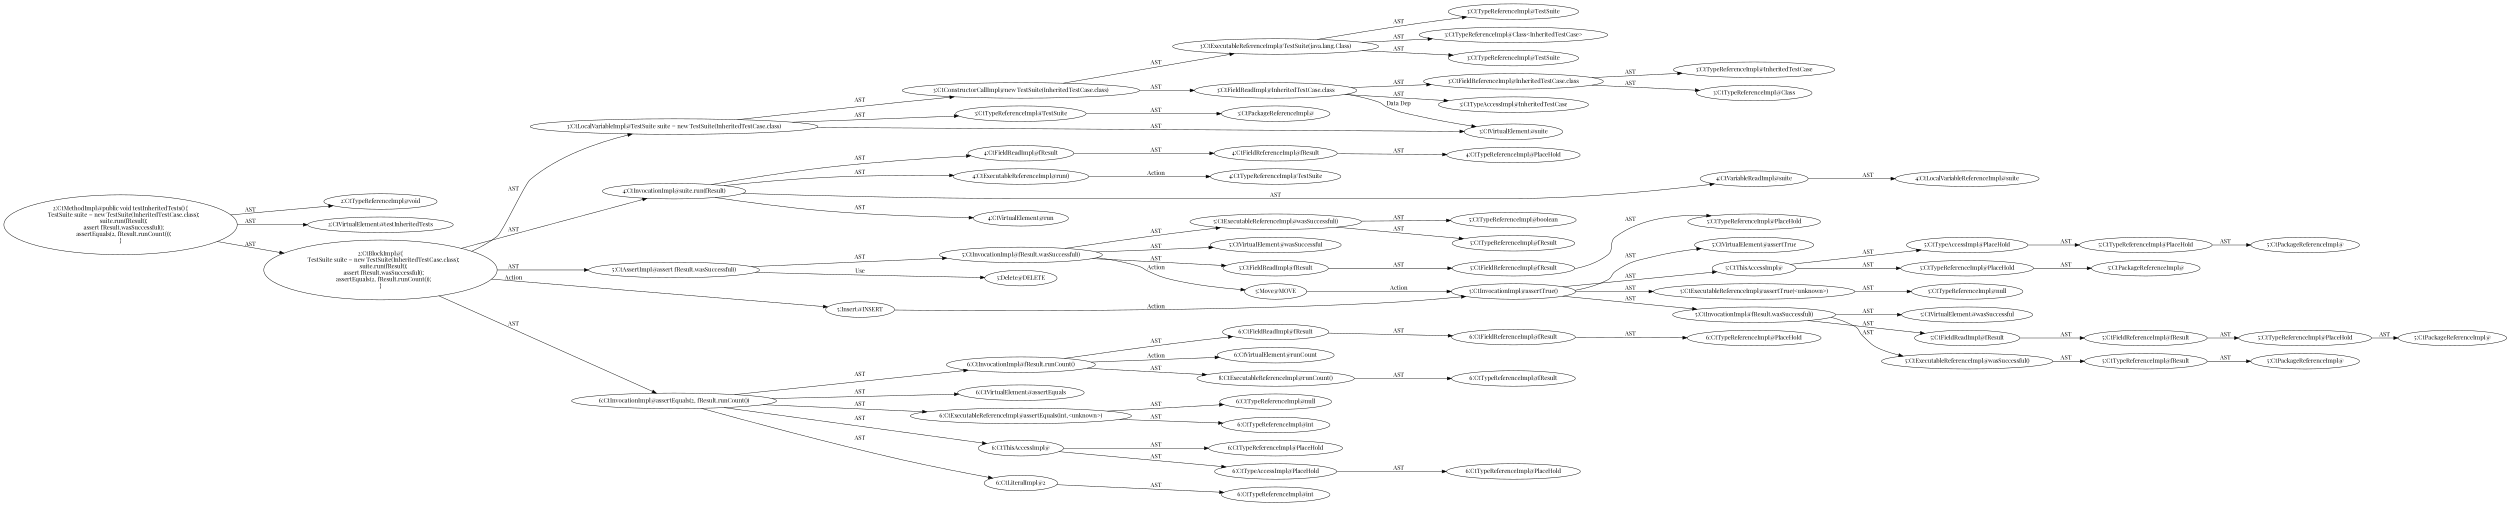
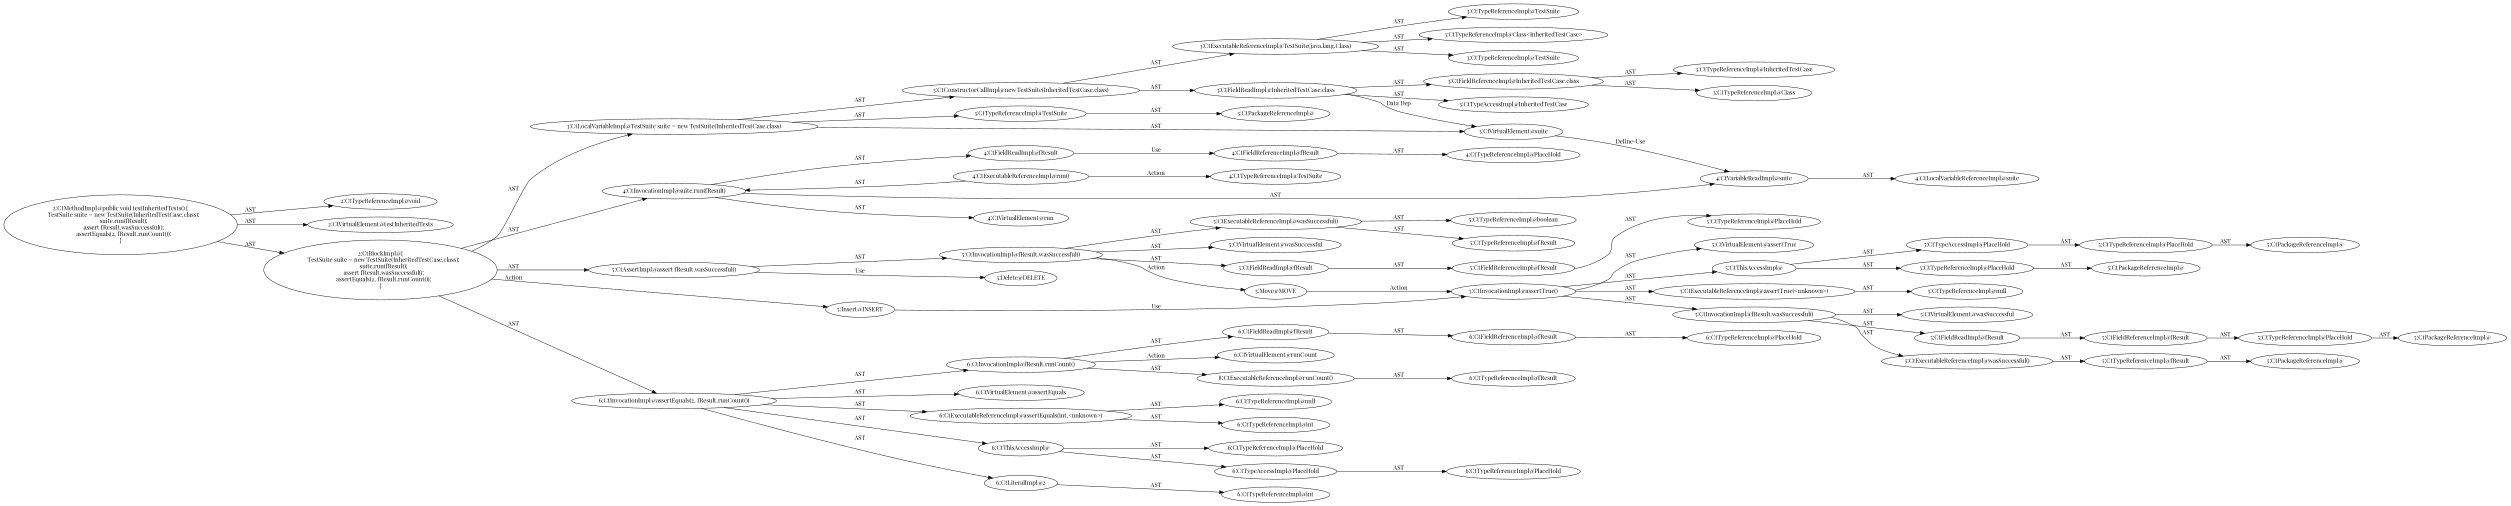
  digraph {
    fontname="Playfair Display"
    rankdir=LR
    node [fontname="Playfair Display" shape=ellipse]
    edge [fontname="Playfair Display"]
    n1 [label="2:CtTypeReferenceImpl@void"]
    n2 [label="2:CtVirtualElement@testInheritedTests"]
    n3 [label="3:CtTypeReferenceImpl@TestSuite"]
    n4 [label="3:CtPackageReferenceImpl@"]
    n5 [label="3:CtExecutableReferenceImpl@TestSuite(java.lang.Class)"]
    n6 [label="3:CtTypeReferenceImpl@TestSuite"]
    n7 [label="3:CtTypeReferenceImpl@TestSuite"]
    n8 [label="3:CtTypeReferenceImpl@Class<InheritedTestCase>"]
    n9 [label="3:CtFieldReferenceImpl@InheritedTestCase.class"]
    n10 [label="3:CtTypeReferenceImpl@InheritedTestCase"]
    n11 [label="3:CtTypeReferenceImpl@Class"]
    n12 [label="3:CtFieldReadImpl@InheritedTestCase.class"]
    n13 [label="3:CtTypeAccessImpl@InheritedTestCase"]
    n14 [label="3:CtVirtualElement@suite"]
    n15 [label="4:CtVariableReadImpl@suite"]
    n16 [label="3:CtConstructorCallImpl@new TestSuite(InheritedTestCase.class)"]
    n17 [label="4:CtLocalVariableReferenceImpl@suite"]
    n18 [label="3:CtLocalVariableImpl@TestSuite suite = new TestSuite(InheritedTestCase.class)"]
    n19 [label="4:CtExecutableReferenceImpl@run()"]
    n20 [label="4:CtTypeReferenceImpl@TestSuite"]
    n21 [label="4:CtVirtualElement@run"]
    n22 [label="4:CtFieldReferenceImpl@fResult"]
    n23 [label="4:CtTypeReferenceImpl@PlaceHold"]
    n24 [label="4:CtFieldReadImpl@fResult"]
    n25 [label="4:CtInvocationImpl@suite.run(fResult)"]
    n26 [label="5:CtExecutableReferenceImpl@wasSuccessful()"]
    n27 [label="5:CtTypeReferenceImpl@fResult"]
    n28 [label="5:CtTypeReferenceImpl@boolean"]
    n29 [label="5:CtVirtualElement@wasSuccessful"]
    n30 [label="5:CtFieldReferenceImpl@fResult"]
    n31 [label="5:CtTypeReferenceImpl@PlaceHold"]
    n32 [label="5:CtFieldReadImpl@fResult"]
    n33 [label="5:CtInvocationImpl@fResult.wasSuccessful()"]
    n34 [label="5:Move@MOVE"]
    n35 [label="5:CtInvocationImpl@assertTrue()"]
    n36 [label="5:CtAssertImpl@assert fResult.wasSuccessful()"]
    n37 [label="5:Delete@DELETE"]
    n38 [label="6:CtExecutableReferenceImpl@assertEquals(int,<unknown>)"]
    n39 [label="6:CtTypeReferenceImpl@int"]
    n40 [label="6:CtTypeReferenceImpl@null"]
    n41 [label="6:CtVirtualElement@assertEquals"]
    n42 [label="6:CtTypeAccessImpl@PlaceHold"]
    n43 [label="6:CtTypeReferenceImpl@PlaceHold"]
    n44 [label="6:CtThisAccessImpl@"]
    n45 [label="6:CtTypeReferenceImpl@PlaceHold"]
    n46 [label="6:CtLiteralImpl@2"]
    n47 [label="6:CtTypeReferenceImpl@int"]
    n48 [label="8:CtExecutableReferenceImpl@runCount()"]
    n49 [label="6:CtTypeReferenceImpl@fResult"]
    n50 [label="6:CtVirtualElement@runCount"]
    n51 [label="6:CtFieldReferenceImpl@fResult"]
    n52 [label="6:CtTypeReferenceImpl@PlaceHold"]
    n53 [label="6:CtFieldReadImpl@fResult"]
    n54 [label="6:CtInvocationImpl@fResult.runCount()"]
    n55 [label="6:CtInvocationImpl@assertEquals(2, fResult.runCount())"]
    n56 [label="2:CtBlockImpl@\{\n    TestSuite suite = new TestSuite(InheritedTestCase.class);\n    suite.run(fResult);\n    assert fResult.wasSuccessful();\n    assertEquals(2, fResult.runCount());\n\}"]
    n57 [label="5:Insert@INSERT"]
    n58 [label="2:CtMethodImpl@public void testInheritedTests() \{\n    TestSuite suite = new TestSuite(InheritedTestCase.class);\n    suite.run(fResult);\n    assert fResult.wasSuccessful();\n    assertEquals(2, fResult.runCount());\n\}"]
    n59 [label="5:CtThisAccessImpl@"]
    n60 [label="5:CtExecutableReferenceImpl@assertTrue(<unknown>)"]
    n61 [label="5:CtInvocationImpl@fResult.wasSuccessful()"]
    n62 [label="5:CtVirtualElement@assertTrue"]
    n63 [label="5:CtPackageReferenceImpl@"]
    n64 [label="5:CtTypeReferenceImpl@PlaceHold"]
    n65 [label="5:CtPackageReferenceImpl@"]
    n66 [label="5:CtTypeReferenceImpl@PlaceHold"]
    n67 [label="5:CtTypeAccessImpl@PlaceHold"]
    n68 [label="5:CtTypeReferenceImpl@null"]
    n69 [label="5:CtPackageReferenceImpl@"]
    n70 [label="5:CtTypeReferenceImpl@PlaceHold"]
    n71 [label="5:CtFieldReferenceImpl@fResult"]
    n72 [label="5:CtFieldReadImpl@fResult"]
    n73 [label="5:CtPackageReferenceImpl@"]
    n74 [label="5:CtTypeReferenceImpl@fResult"]
    n75 [label="5:CtExecutableReferenceImpl@wasSuccessful()"]
    n76 [label="5:CtVirtualElement@wasSuccessful"]
    n3 -> n4 [label=AST]
    n5 -> n6 [label=AST]
    n5 -> n7 [label=AST]
    n5 -> n8 [label=AST]
    n9 -> n10 [label=AST]
    n9 -> n11 [label=AST]
    n12 -> n9 [label=AST]
    n12 -> n13 [label=AST]
    n12 -> n14 [label="Data Dep"]
+   n14 -> n15 [label="Define-Use"]
    n15 -> n17 [label=AST]
    n16 -> n5 [label=AST]
    n16 -> n12 [label=AST]
    n18 -> n3 [label=AST]
    n18 -> n14 [label=AST]
    n18 -> n16 [label=AST]
    n19 -> n20 [label=Action]
    n22 -> n23 [label=AST]
-   n24 -> n22 [label=AST]
+   n24 -> n22 [label=Use]
    n25 -> n15 [label=AST]
-   n25 -> n19 [label=AST]
+   n19 -> n25 [label=AST]
    n25 -> n21 [label=AST]
    n25 -> n24 [label=AST]
    n26 -> n27 [label=AST]
    n26 -> n28 [label=AST]
    n30 -> n31 [label=AST]
    n32 -> n30 [label=AST]
    n33 -> n26 [label=AST]
    n33 -> n29 [label=AST]
    n33 -> n32 [label=AST]
    n33 -> n34 [label=Action]
    n34 -> n35 [label=Action]
    n35 -> n59 [label=AST]
    n35 -> n60 [label=AST]
    n35 -> n61 [label=AST]
    n35 -> n62 [label=AST]
    n36 -> n33 [label=AST]
    n36 -> n37 [label=Use]
    n38 -> n39 [label=AST]
    n38 -> n40 [label=AST]
    n42 -> n43 [label=AST]
    n44 -> n42 [label=AST]
    n44 -> n45 [label=AST]
    n46 -> n47 [label=AST]
    n48 -> n49 [label=AST]
    n51 -> n52 [label=AST]
    n53 -> n51 [label=AST]
    n54 -> n48 [label=AST]
    n54 -> n50 [label=Action]
    n54 -> n53 [label=AST]
    n55 -> n38 [label=AST]
    n55 -> n41 [label=AST]
    n55 -> n44 [label=AST]
    n55 -> n46 [label=AST]
    n55 -> n54 [label=AST]
    n56 -> n18 [label=AST]
    n56 -> n25 [label=AST]
    n56 -> n36 [label=AST]
    n56 -> n55 [label=AST]
    n56 -> n57 [label=Action]
-   n57 -> n35 [label=Action]
+   n57 -> n35 [label=Use]
    n58 -> n1 [label=AST]
    n58 -> n2 [label=AST]
    n58 -> n56 [label=AST]
    n59 -> n64 [label=AST]
    n59 -> n67 [label=AST]
    n60 -> n68 [label=AST]
    n61 -> n72 [label=AST]
    n61 -> n75 [label=AST]
    n61 -> n76 [label=AST]
    n64 -> n63 [label=AST]
    n66 -> n65 [label=AST]
    n67 -> n66 [label=AST]
    n70 -> n69 [label=AST]
    n71 -> n70 [label=AST]
    n72 -> n71 [label=AST]
    n74 -> n73 [label=AST]
    n75 -> n74 [label=AST]
  }
